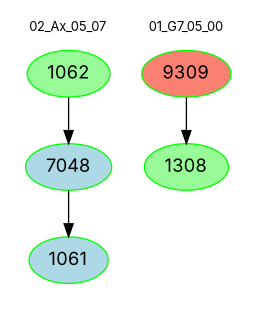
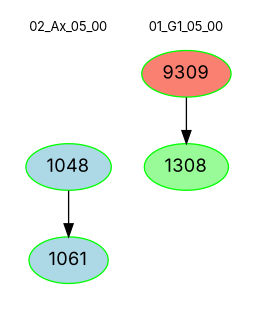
  digraph {
    fontname=Inter
    node [color=green fillcolor=palegreen fontname=Inter style=filled]
    edge [color=black fontname=Inter style=solid]
-   n1 [label=1062]
-   n2 [fillcolor=lightblue label=7048]
+   n2 [fillcolor=lightblue label=1048]
    n3 [fillcolor=lightblue label=1061]
    n4 [fillcolor=salmon label=9309]
    n5 [label=1308]
    subgraph cluster_1 {
      color=white
      fontsize=10
-     label="02_Ax_05_07"
-     n1
+     label="02_Ax_05_00"
      n2
      n3
    }
    subgraph cluster_2 {
      color=white
      fontsize=10
-     label="01_G7_05_00"
+     label="01_G1_05_00"
      n4
      n5
    }
-   n1 -> n2
    n2 -> n3
    n4 -> n5
  }
